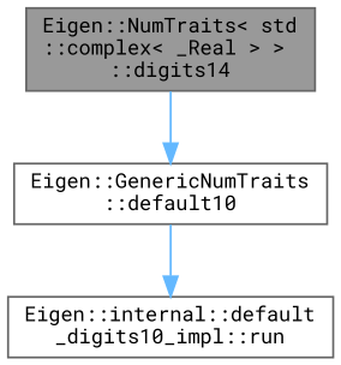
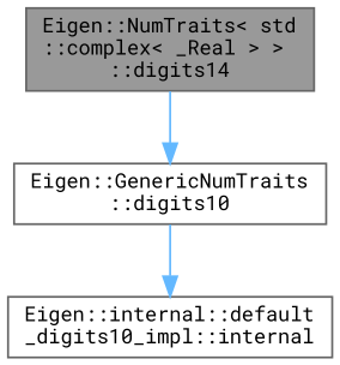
  digraph {
    fontname="Roboto Mono"
    rankdir=TB
    node [color=grey40 fillcolor=white fontname="Roboto Mono" fontsize=10 shape=box style=filled]
    edge [color=steelblue1 fontname="Roboto Mono" fontsize=10 labelfontname=Helvetica labelfontsize=10 style=solid]
    n1 [color=gray40 fillcolor=grey60 fontcolor=black height=0.2 label="Eigen::NumTraits\< std\l::complex\< _Real \> \>\l::digits14" width=0.4]
-   n2 [height=0.2 label="Eigen::GenericNumTraits\l::default10" width=0.4]
-   n3 [height=0.2 label="Eigen::internal::default\l_digits10_impl::run" width=0.4]
+   n2 [height=0.2 label="Eigen::GenericNumTraits\l::digits10" width=0.4]
+   n3 [height=0.2 label="Eigen::internal::default\l_digits10_impl::internal" width=0.4]
    n1 -> n2
    n2 -> n3
  }
